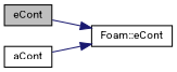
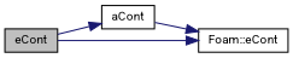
  digraph {
    fontname=Roboto
    rankdir=LR
    node [color=black fontname=Roboto fontsize=10 shape=record]
    edge [color=midnightblue fontname=Roboto fontsize=10 labelfontname=FreeSans labelfontsize=10 style=solid]
    n1 [fillcolor=grey75 fontcolor=black height=0.2 label=eCont style=filled width=0.4]
    n2 [height=0.2 label=aCont width=0.4]
    n3 [height=0.2 label="Foam::eCont" width=0.4]
+   n1 -> n2
    n1 -> n3
    n2 -> n3
  }
